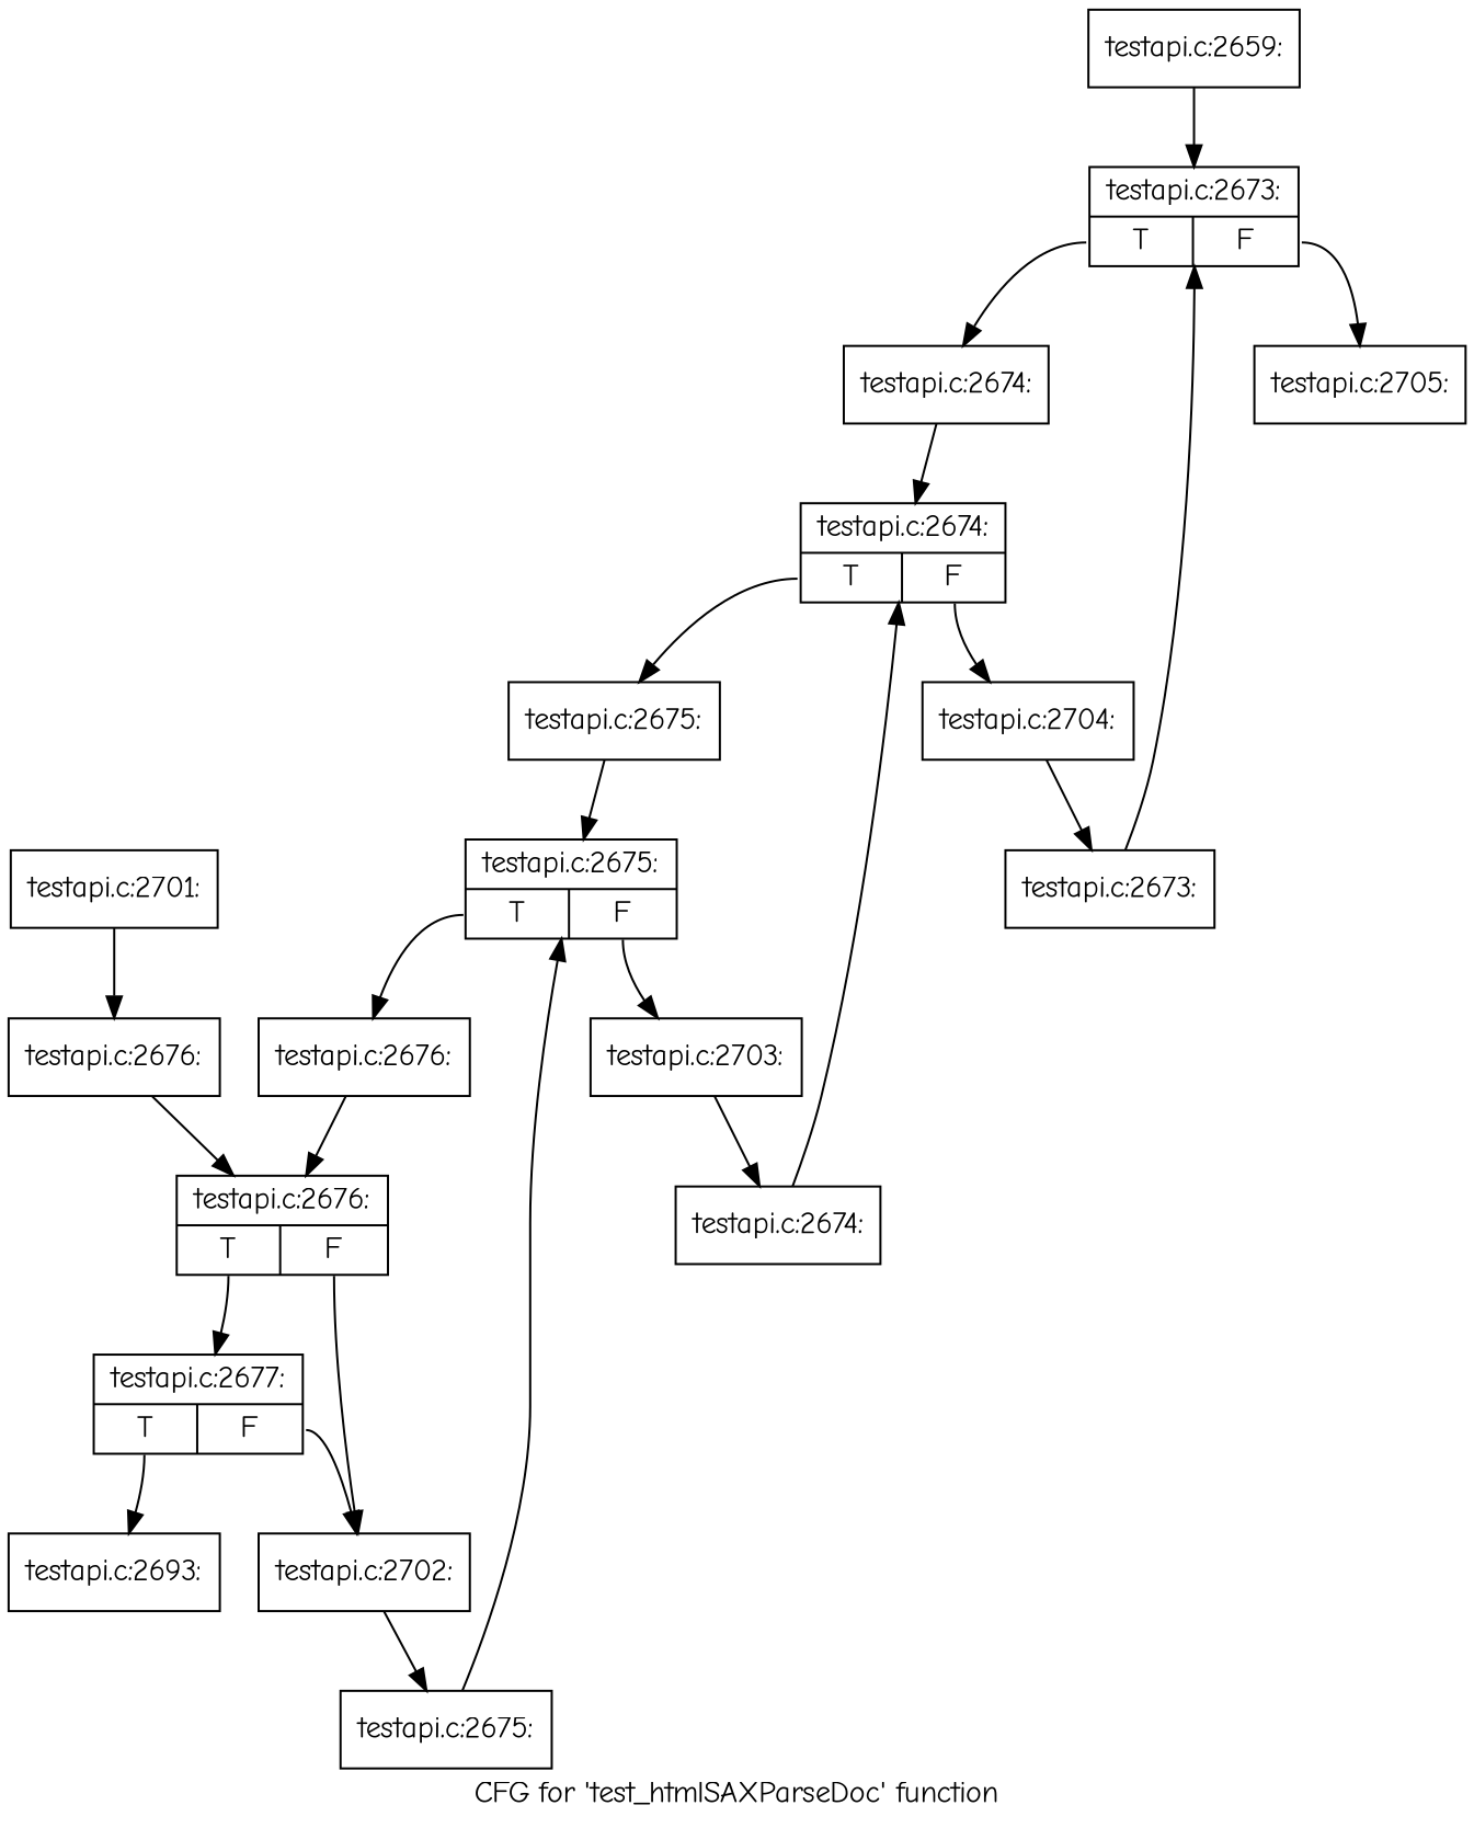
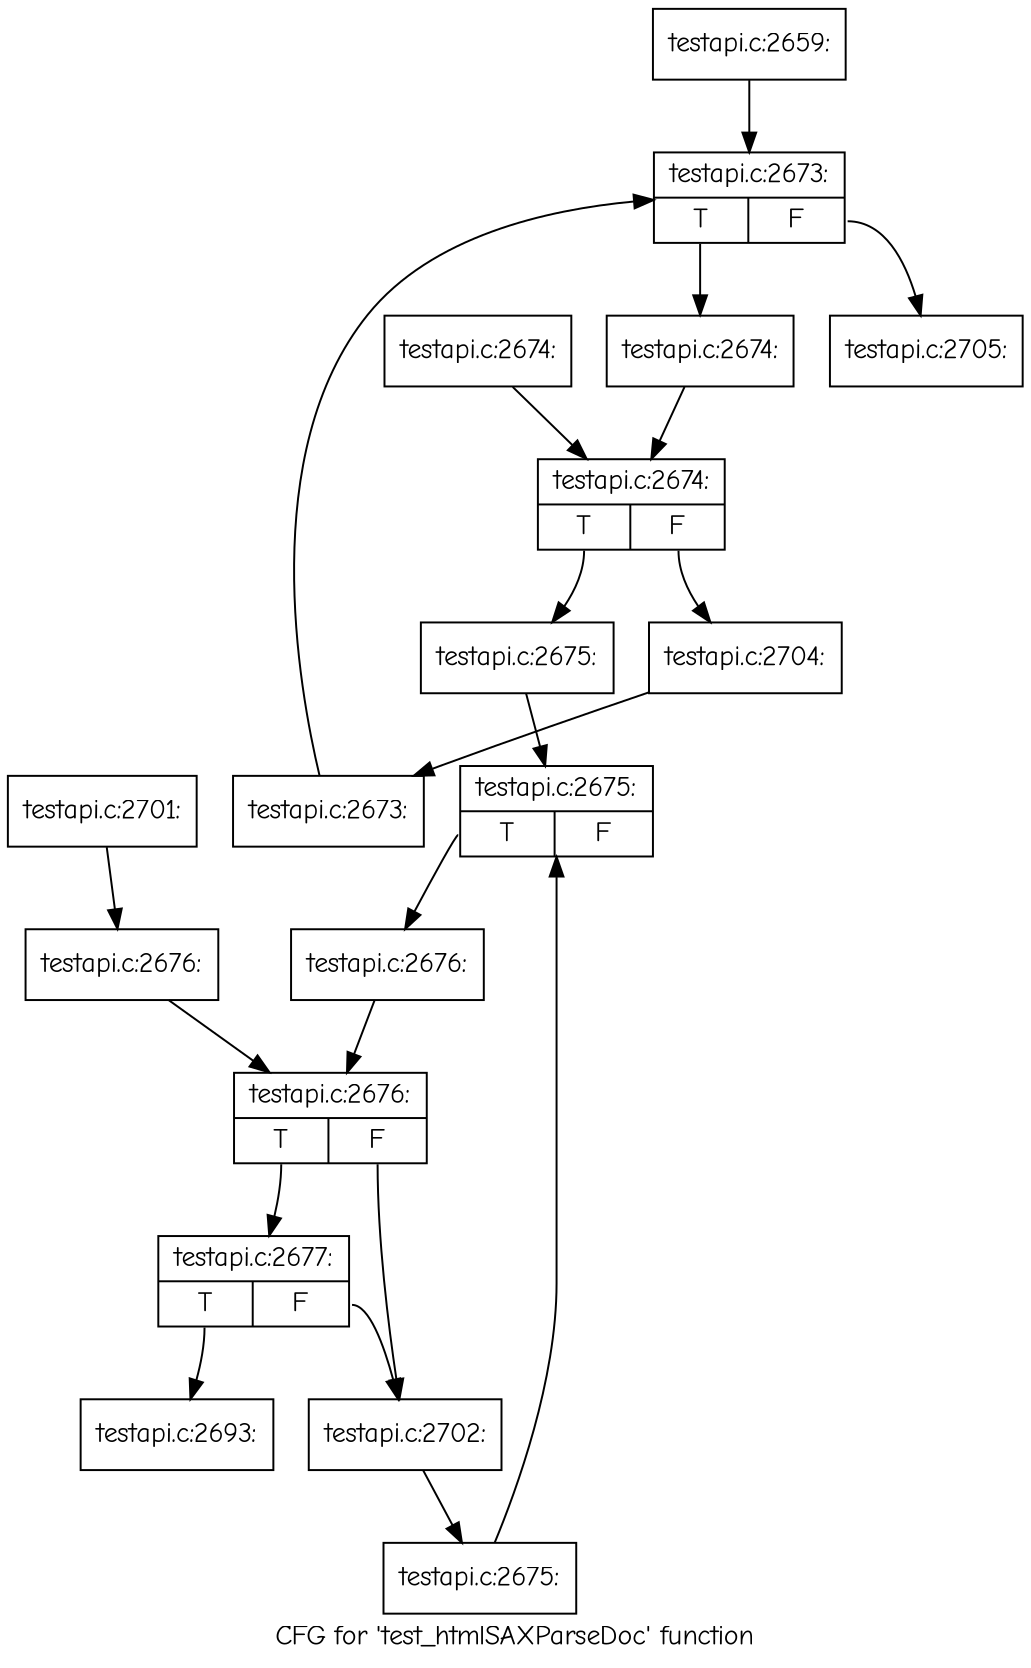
  digraph {
    fontname="Comic Neue"
    label="CFG for 'test_htmlSAXParseDoc' function"
    node [fontname="Comic Neue" shape=record]
    edge [fontname="Comic Neue"]
    n1 [label="{testapi.c:2659:}"]
    n2 [label="{testapi.c:2673:|{<s0>T|<s1>F}}"]
    n3 [label="{testapi.c:2674:}"]
    n4 [label="{testapi.c:2705:}"]
    n5 [label="{testapi.c:2674:|{<s0>T|<s1>F}}"]
    n6 [label="{testapi.c:2675:}"]
    n7 [label="{testapi.c:2704:}"]
    n8 [label="{testapi.c:2675:|{<s0>T|<s1>F}}"]
    n9 [label="{testapi.c:2673:}"]
    n10 [label="{testapi.c:2676:}"]
-   n11 [label="{testapi.c:2703:}"]
    n12 [label="{testapi.c:2676:|{<s0>T|<s1>F}}"]
    n13 [label="{testapi.c:2674:}"]
    n14 [label="{testapi.c:2677:|{<s0>T|<s1>F}}"]
    n15 [label="{testapi.c:2702:}"]
    n16 [label="{testapi.c:2693:}"]
    n17 [label="{testapi.c:2675:}"]
    n18 [label="{testapi.c:2701:}"]
    n19 [label="{testapi.c:2676:}"]
    n1 -> n2
    n2 -> n3 [tailport=s0]
    n2 -> n4 [tailport=s1]
    n3 -> n5
    n5 -> n6 [tailport=s0]
    n5 -> n7 [tailport=s1]
    n6 -> n8
    n7 -> n9
    n8 -> n10 [tailport=s0]
-   n8 -> n11 [tailport=s1]
    n9 -> n2
    n10 -> n12
-   n11 -> n13
    n12 -> n14 [tailport=s0]
    n12 -> n15 [tailport=s1]
    n13 -> n5
    n14 -> n15 [tailport=s1]
    n14 -> n16 [tailport=s0]
    n15 -> n17
    n17 -> n8
    n18 -> n19
    n19 -> n12
  }
